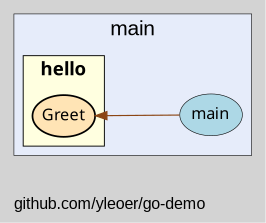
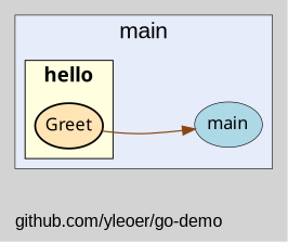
  digraph {
    bgcolor=lightgray
    fontname=Arial
    fontsize=14
    label="github.com/yleoer/go-demo"
    labeljust=l
    nodesep=0.35
    penwidth=0.5
    rankdir=LR
    style=solid
    node [fontname=Verdana margin="0.05,0.0" shape=ellipse style=filled]
    n1 [fillcolor=moccasin label=Greet penwidth=1.5]
    n2 [fillcolor=lightblue label=main penwidth=0.5]
    subgraph cluster_1 {
      bgcolor="#e6ecfa"
      fontsize=18
      label=main
      labeljust=c
      labelloc=t
      n2
      subgraph cluster_2 {
        bgcolor="#e6ecfa"
        fillcolor=lightyellow
        fontname="Tahoma bold"
        fontsize=16
        label=hello
        labeljust=c
        labelloc=t
        penwidth=0.8
        rank=sink
        style=filled
        n1
      }
    }
-   n2 -> n1 [color=saddlebrown minlen=2]
+   n1 -> n2 [color=saddlebrown minlen=2]
  }
